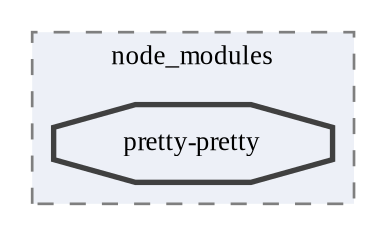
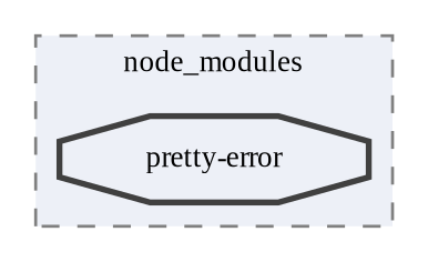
  digraph {
    compound=true
    fontname="Liberation Serif"
-   n1 [color=grey25 fillcolor="#edf0f7" fontname="Liberation Serif" fontsize=10 height=0.2 label="pretty-pretty" shape=octagon style="filled,bold" width=0.4]
+   n1 [color=grey25 fillcolor="#edf0f7" fontname="Liberation Serif" fontsize=10 height=0.2 label="pretty-error" shape=octagon style="filled,bold" width=0.4]
    subgraph cluster_1 {
      bgcolor="#edf0f7"
      fontsize=10
      label=node_modules
      pencolor=grey50
      style="filled,dashed"
      n1
    }
  }
